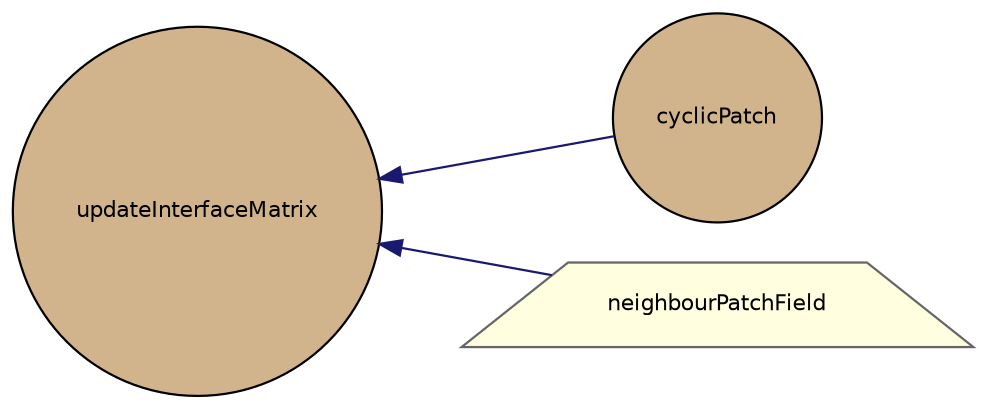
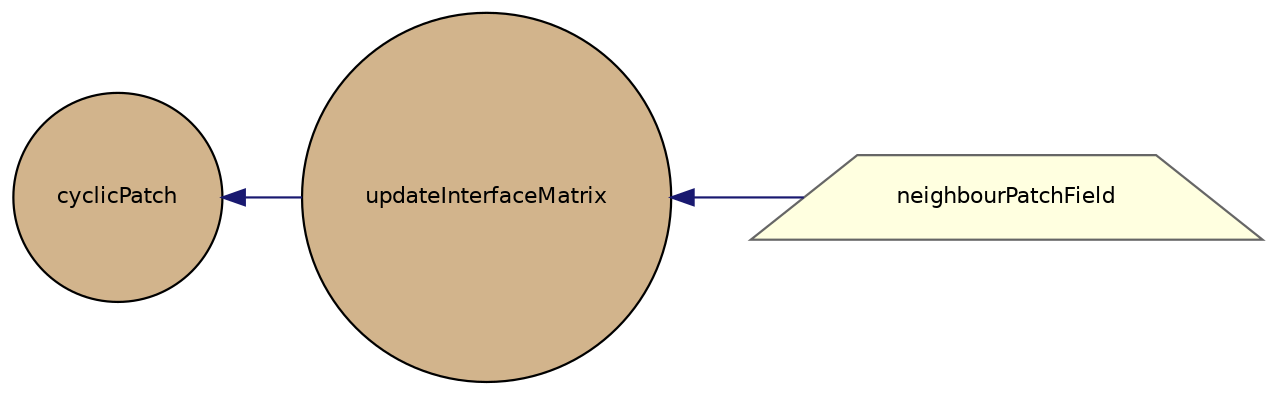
  digraph {
    rankdir=LR
    node [color=black fillcolor=tan fontname=Helvetica fontsize=10 shape=circle style=filled]
    edge [color=midnightblue dir=back fontname=Helvetica fontsize=10 labelfontname=Helvetica labelfontsize=10 style=solid]
    n1 [fontcolor=black height=0.2 label=updateInterfaceMatrix width=0.4]
    n2 [height=0.2 label=cyclicPatch width=0.4]
    n3 [color=gray40 fillcolor=lightyellow height=0.2 label=neighbourPatchField shape=trapezium width=0.4]
-   n1 -> n2
+   n2 -> n1
    n1 -> n3
  }
